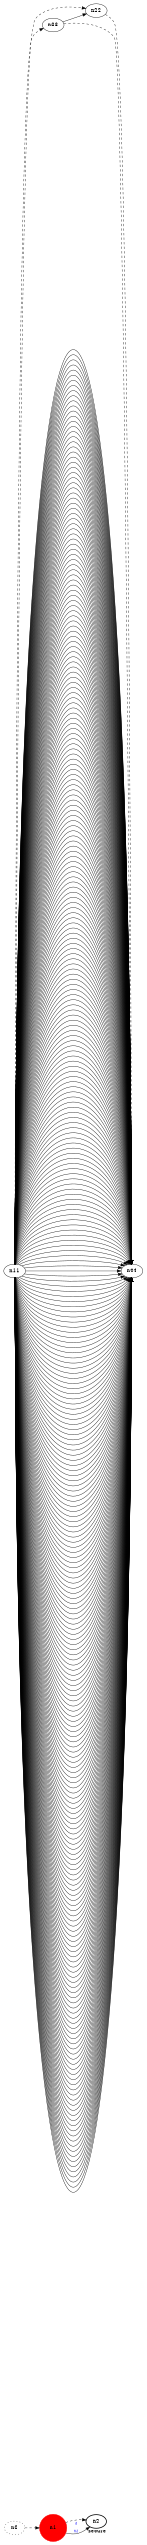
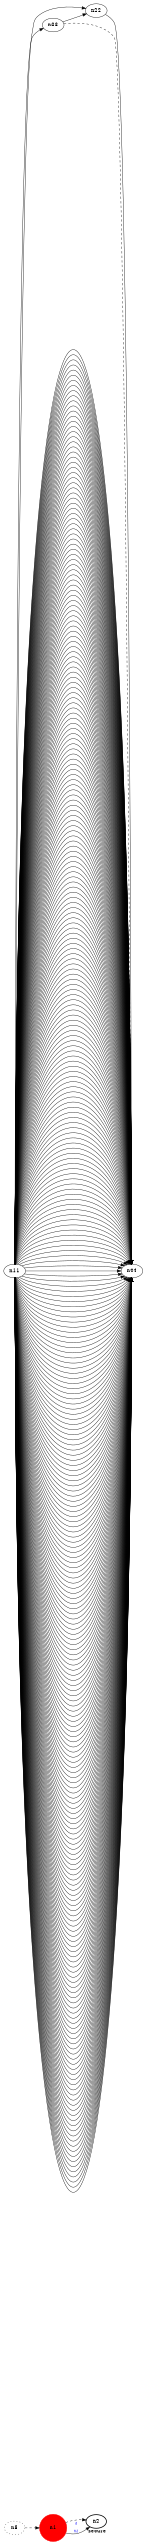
  digraph {
    fontcolor=blue
    rankdir=LR
-   n0 [fillcolor="#123456" style=dotted]
+   n0 [fillcolor="#123456" style=dotted label=n8]
    n1 [color=red height=1 style=filled width=1]
    n2 [style=bold xlabel=secure]
    n11
    n22
    n33
    n44
    n0 -> n1 [style=dashed]
    n1 -> n2 [style=dashed]
    n1 -> n2 [fontcolor=blue fontname="comic sans" fontsize=9 label="d\n\l\G"]
-   n11 -> n22 [style=dashed]
-   n11 -> n33 [style=dashed]
+   n11 -> n22
+   n11 -> n33
    n11 -> n44
    n11 -> n44
    n11 -> n44
    n11 -> n44
    n11 -> n44
    n11 -> n44
    n11 -> n44
    n11 -> n44
    n11 -> n44
    n11 -> n44
    n11 -> n44
    n11 -> n44
    n11 -> n44
    n11 -> n44
    n11 -> n44
    n11 -> n44
    n11 -> n44
    n11 -> n44
    n11 -> n44
    n11 -> n44
    n11 -> n44
    n11 -> n44
    n11 -> n44
    n11 -> n44
    n11 -> n44
    n11 -> n44
    n11 -> n44
    n11 -> n44
    n11 -> n44
    n11 -> n44
    n11 -> n44
    n11 -> n44
    n11 -> n44
    n11 -> n44
    n11 -> n44
    n11 -> n44
    n11 -> n44
    n11 -> n44
    n11 -> n44
    n11 -> n44
    n11 -> n44
    n11 -> n44
    n11 -> n44
    n11 -> n44
    n11 -> n44
    n11 -> n44
    n11 -> n44
    n11 -> n44
    n11 -> n44
    n11 -> n44
    n11 -> n44
    n11 -> n44
    n11 -> n44
    n11 -> n44
    n11 -> n44
    n11 -> n44
    n11 -> n44
    n11 -> n44
    n11 -> n44
    n11 -> n44
    n11 -> n44
    n11 -> n44
    n11 -> n44
    n11 -> n44
    n11 -> n44
    n11 -> n44
    n11 -> n44
    n11 -> n44
    n11 -> n44
    n11 -> n44
    n11 -> n44
    n11 -> n44
    n11 -> n44
    n11 -> n44
    n11 -> n44
    n11 -> n44
    n11 -> n44
    n11 -> n44
    n11 -> n44
    n11 -> n44
    n11 -> n44
    n11 -> n44
    n11 -> n44
    n11 -> n44
    n11 -> n44
    n11 -> n44
    n11 -> n44
    n11 -> n44
    n11 -> n44
    n11 -> n44
    n11 -> n44
    n11 -> n44
    n11 -> n44
    n11 -> n44
    n11 -> n44
    n11 -> n44
    n11 -> n44
    n11 -> n44
    n11 -> n44
    n11 -> n44
    n11 -> n44
    n11 -> n44
    n11 -> n44
    n11 -> n44
    n11 -> n44
    n11 -> n44
    n11 -> n44
    n11 -> n44
    n11 -> n44
    n11 -> n44
    n11 -> n44
    n11 -> n44
    n11 -> n44
    n11 -> n44
    n11 -> n44
    n11 -> n44
    n11 -> n44
    n11 -> n44
    n11 -> n44
    n11 -> n44
    n11 -> n44
    n11 -> n44
    n11 -> n44
    n11 -> n44
    n11 -> n44
    n11 -> n44
    n11 -> n44
    n11 -> n44
    n11 -> n44
    n11 -> n44
    n11 -> n44
    n11 -> n44
    n11 -> n44
    n11 -> n44
    n11 -> n44
    n11 -> n44
    n11 -> n44
    n11 -> n44
    n11 -> n44
    n11 -> n44
    n11 -> n44
    n11 -> n44
    n11 -> n44
    n11 -> n44
    n11 -> n44
    n11 -> n44
    n11 -> n44
    n11 -> n44
    n11 -> n44
    n11 -> n44
    n11 -> n44
    n11 -> n44
    n11 -> n44
    n11 -> n44
    n11 -> n44
    n11 -> n44
    n11 -> n44
    n11 -> n44
    n11 -> n44
    n11 -> n44
    n11 -> n44
    n11 -> n44
    n11 -> n44
    n11 -> n44
    n11 -> n44
    n11 -> n44
    n11 -> n44
    n11 -> n44
    n11 -> n44
    n11 -> n44
    n11 -> n44
    n11 -> n44
    n11 -> n44
    n11 -> n44
    n11 -> n44
    n11 -> n44
    n11 -> n44
    n11 -> n44
    n11 -> n44
    n11 -> n44
    n11 -> n44
    n11 -> n44
    n11 -> n44
    n11 -> n44
    n11 -> n44
    n11 -> n44
    n11 -> n44
    n11 -> n44
    n11 -> n44
    n11 -> n44
    n11 -> n44
    n11 -> n44
    n11 -> n44
    n11 -> n44
    n11 -> n44
    n11 -> n44
    n11 -> n44
    n11 -> n44
    n11 -> n44
    n11 -> n44
    n11 -> n44
    n11 -> n44
    n11 -> n44
    n11 -> n44
    n11 -> n44
    n11 -> n44
    n11 -> n44
    n11 -> n44
    n11 -> n44
    n11 -> n44
    n11 -> n44
    n11 -> n44
    n11 -> n44
    n11 -> n44
    n11 -> n44
    n11 -> n44
    n11 -> n44
    n11 -> n44
    n11 -> n44
    n11 -> n44
    n11 -> n44
    n11 -> n44
    n11 -> n44
    n11 -> n44
    n11 -> n44
    n11 -> n44
    n11 -> n44
    n11 -> n44
    n11 -> n44
    n11 -> n44
    n11 -> n44
    n11 -> n44
    n11 -> n44
    n11 -> n44
    n11 -> n44
    n11 -> n44
    n11 -> n44
    n11 -> n44
    n11 -> n44
    n11 -> n44
    n11 -> n44
    n11 -> n44
    n11 -> n44
    n11 -> n44
    n11 -> n44
    n11 -> n44
    n11 -> n44
    n11 -> n44
    n11 -> n44
    n11 -> n44
    n11 -> n44
    n11 -> n44
    n11 -> n44
    n11 -> n44
    n11 -> n44
    n11 -> n44
    n11 -> n44
    n11 -> n44
    n11 -> n44
    n11 -> n44
    n11 -> n44
    n11 -> n44
    n11 -> n44
    n11 -> n44
    n11 -> n44
    n11 -> n44
    n11 -> n44
    n11 -> n44
    n11 -> n44
    n11 -> n44
    n11 -> n44
    n11 -> n44
    n11 -> n44
    n11 -> n44
    n11 -> n44
    n11 -> n44
    n11 -> n44
    n11 -> n44
    n11 -> n44
    n11 -> n44
    n11 -> n44
    n11 -> n44
    n11 -> n44
    n11 -> n44
    n11 -> n44
    n11 -> n44
    n11 -> n44
    n11 -> n44
    n11 -> n44
    n11 -> n44
    n11 -> n44
    n11 -> n44
    n11 -> n44
    n11 -> n44
    n11 -> n44
    n11 -> n44
    n11 -> n44
    n11 -> n44
    n11 -> n44
    n11 -> n44
    n11 -> n44
    n11 -> n44
    n11 -> n44
    n11 -> n44
    n11 -> n44
    n11 -> n44
    n11 -> n44
    n11 -> n44
    n11 -> n44
    n11 -> n44
    n11 -> n44
    n11 -> n44
    n11 -> n44
    n11 -> n44
    n11 -> n44
    n11 -> n44
    n11 -> n44
    n11 -> n44
    n11 -> n44
    n11 -> n44
    n11 -> n44
    n11 -> n44
    n11 -> n44
    n11 -> n44
    n11 -> n44
    n11 -> n44
    n11 -> n44
    n11 -> n44
    n11 -> n44
    n11 -> n44
    n11 -> n44
    n11 -> n44
    n11 -> n44
    n11 -> n44
    n11 -> n44
    n11 -> n44
    n11 -> n44
    n11 -> n44
    n11 -> n44
    n11 -> n44
    n11 -> n44
    n11 -> n44
    n11 -> n44
    n11 -> n44
    n11 -> n44
    n11 -> n44
    n11 -> n44
    n11 -> n44
    n11 -> n44
    n11 -> n44
    n11 -> n44
    n11 -> n44
    n11 -> n44
    n11 -> n44
    n11 -> n44
    n11 -> n44
    n11 -> n44
    n11 -> n44
    n11 -> n44
    n11 -> n44
    n11 -> n44
-   n22 -> n44 [style=dashed]
+   n22 -> n44
    n33 -> n22
    n33 -> n44 [style=dashed]
  }
